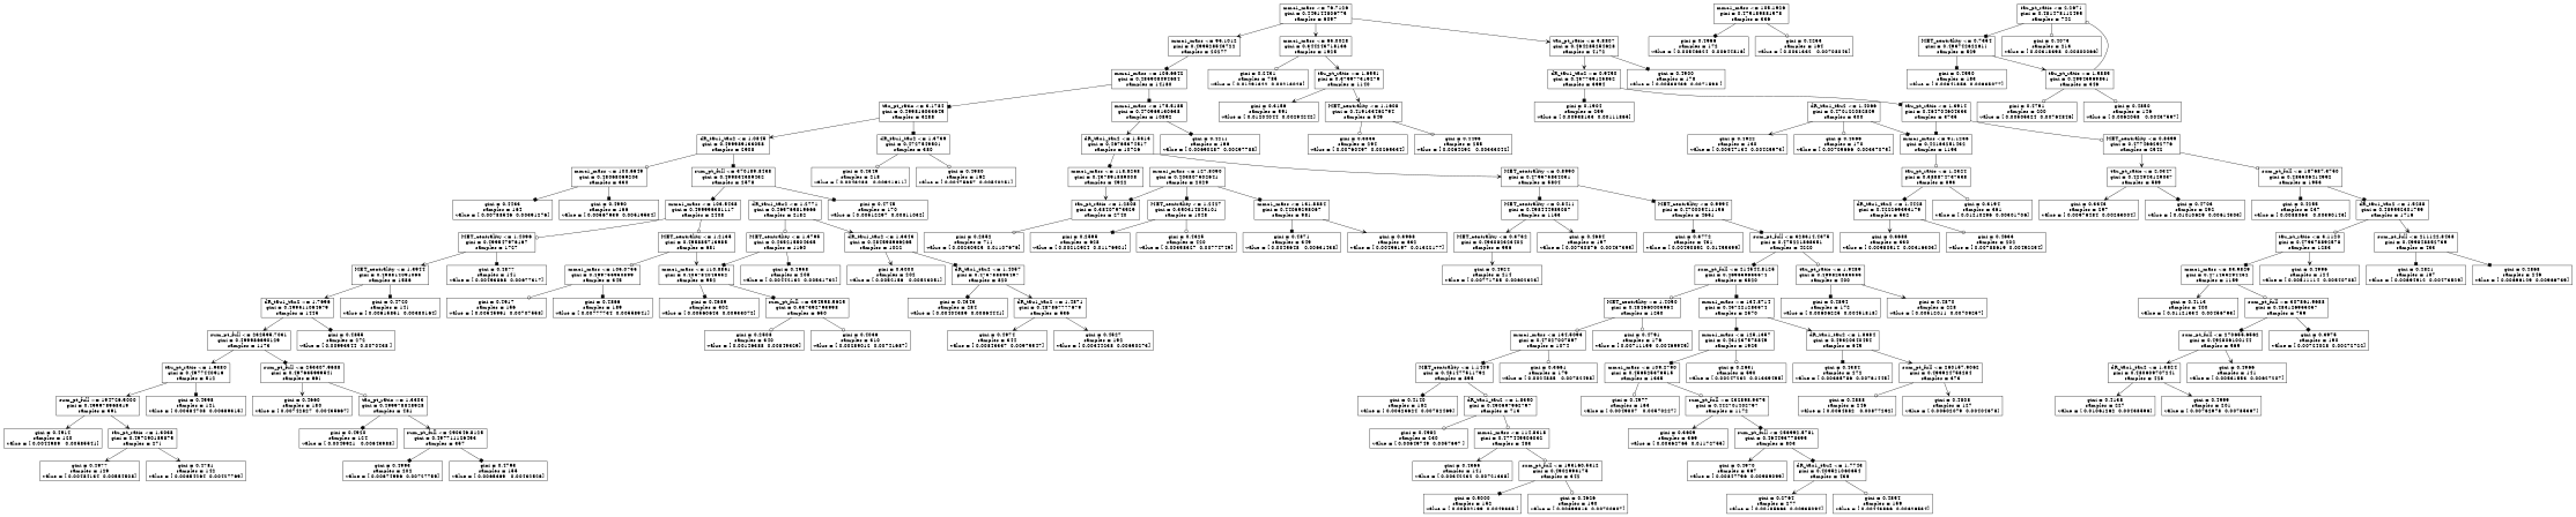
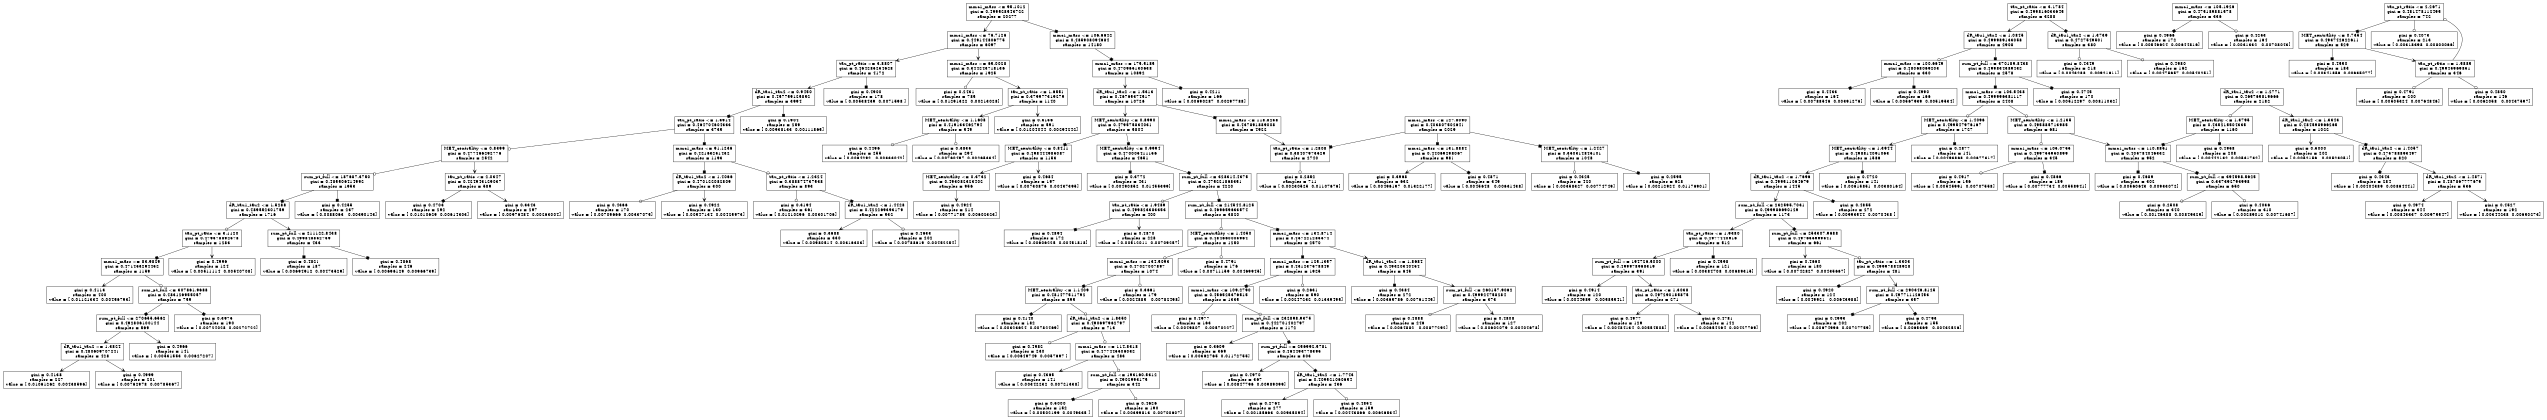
  digraph {
    node [shape=box]
    edge [arrowhead=box]
    n1 [label="mmc1_mass <= 95.1012\ngini = 0.499528543722\nsamples = 20277"]
    n2 [label="mmc1_mass <= 76.7126\ngini = 0.449144806775\nsamples = 6097"]
    n3 [label="mmc1_mass <= 106.6642\ngini = 0.485908094684\nsamples = 14180"]
    n4 [label="mmc1_mass <= 65.0028\ngini = 0.344243718136\nsamples = 1925"]
    n5 [label="tau_pt_ratio <= 3.8807\ngini = 0.464285254628\nsamples = 4172"]
    n6 [label="tau_pt_ratio <= 3.1784\ngini = 0.499816033645\nsamples = 3288"]
    n7 [label="mmc1_mass <= 175.5185\ngini = 0.470965130638\nsamples = 10892"]
    n8 [label="gini = 0.2431\nsamples = 785\nvalue = [ 0.01291322  0.00213028]"]
    n9 [label="tau_pt_ratio <= 1.6551\ngini = 0.379977319279\nsamples = 1140"]
    n10 [label="dR_tau1_tau2 <= 0.9450\ngini = 0.457759125852\nsamples = 3994"]
    n11 [label="gini = 0.4900\nsamples = 178\nvalue = [ 0.00538439  0.0071598 ]"]
    n12 [label="gini = 0.3156\nsamples = 591\nvalue = [ 0.01204044  0.00294242]"]
    n13 [label="MET_centrality <= 1.1608\ngini = 0.419133462794\nsamples = 549"]
    n14 [label="gini = 0.3835\nsamples = 294\nvalue = [ 0.00760497  0.00265334]"]
    n15 [label="gini = 0.4496\nsamples = 255\nvalue = [ 0.0064292   0.00333042]"]
    n16 [label="gini = 0.1904\nsamples = 259\nvalue = [ 0.00938133  0.00111865]"]
    n17 [label="tau_pt_ratio <= 1.3914\ngini = 0.464704604333\nsamples = 3735"]
    n18 [label="mmc1_mass <= 91.1236\ngini = 0.42163251432\nsamples = 1193"]
    n19 [label="MET_centrality <= 0.8399\ngini = 0.477466292776\nsamples = 2542"]
    n20 [label="tau_pt_ratio <= 1.2324\ngini = 0.388874737538\nsamples = 893"]
    n21 [label="dR_tau1_tau2 <= 1.4066\ngini = 0.470122082809\nsamples = 300"]
    n22 [label="tau_pt_ratio <= 2.0347\ngini = 0.424943129037\nsamples = 589"]
    n23 [label="sum_pt_full <= 187687.3750\ngini = 0.485506414992\nsamples = 1953"]
    n24 [label="dR_tau1_tau2 <= 1.4428\ngini = 0.422269393179\nsamples = 532"]
    n25 [label="gini = 0.3194\nsamples = 361\nvalue = [ 0.01210296  0.00301706]"]
    n26 [label="gini = 0.4922\nsamples = 130\nvalue = [ 0.00547134  0.00425973]"]
    n27 [label="gini = 0.4366\nsamples = 170\nvalue = [ 0.00709666  0.00337075]"]
    n28 [label="gini = 0.3688\nsamples = 330\nvalue = [ 0.00980514  0.00316303]"]
    n29 [label="gini = 0.4633\nsamples = 202\nvalue = [ 0.00788619  0.00452254]"]
    n30 [label="gini = 0.3343\nsamples = 297\nvalue = [ 0.00976484  0.00263004]"]
    n31 [label="gini = 0.4703\nsamples = 292\nvalue = [ 0.01010629  0.00614303]"]
    n32 [label="gini = 0.4255\nsamples = 237\nvalue = [ 0.0088063   0.00390143]"]
    n33 [label="dR_tau1_tau2 <= 1.5288\ngini = 0.489552301759\nsamples = 1716"]
    n34 [label="tau_pt_ratio <= 3.1120\ngini = 0.479378892578\nsamples = 1283"]
    n35 [label="sum_pt_full <= 211122.8438\ngini = 0.499848852739\nsamples = 433"]
    n36 [label="mmc1_mass <= 83.9829\ngini = 0.471453294452\nsamples = 1159"]
    n37 [label="gini = 0.4996\nsamples = 124\nvalue = [ 0.00511114  0.00540708]"]
    n38 [label="gini = 0.4821\nsamples = 187\nvalue = [ 0.00694912  0.00473529]"]
    n39 [label="gini = 0.4868\nsamples = 246\nvalue = [ 0.00696129  0.00966739]"]
    n40 [label="gini = 0.4113\nsamples = 400\nvalue = [ 0.01121334  0.00456793]"]
    n41 [label="sum_pt_full <= 307861.9688\ngini = 0.483126955057\nsamples = 759"]
    n42 [label="sum_pt_full <= 270655.6562\ngini = 0.492806100144\nsamples = 569"]
    n43 [label="gini = 0.3975\nsamples = 190\nvalue = [ 0.00724028  0.00272722]"]
    n44 [label="dR_tau1_tau2 <= 1.3824\ngini = 0.480609707241\nsamples = 428"]
    n45 [label="gini = 0.4966\nsamples = 141\nvalue = [ 0.00531553  0.00627207]"]
    n46 [label="gini = 0.4138\nsamples = 227\nvalue = [ 0.01061262  0.00438596]"]
    n47 [label="gini = 0.4999\nsamples = 201\nvalue = [ 0.00762978  0.00785367]"]
    n48 [label="dR_tau1_tau2 <= 1.0845\ngini = 0.499989133058\nsamples = 2908"]
    n49 [label="dR_tau1_tau2 <= 1.3739\ngini = 0.4727549501\nsamples = 380"]
    n50 [label="dR_tau1_tau2 <= 1.5313\ngini = 0.46765374517\nsamples = 10726"]
    n51 [label="gini = 0.4211\nsamples = 166\nvalue = [ 0.00690287  0.00297788]"]
    n52 [label="mmc1_mass <= 100.6649\ngini = 0.48068069203\nsamples = 330"]
    n53 [label="sum_pt_full <= 370189.8438\ngini = 0.499834389432\nsamples = 2578"]
    n54 [label="gini = 0.4349\nsamples = 218\nvalue = [ 0.0043288   0.00921611]"]
    n55 [label="gini = 0.4980\nsamples = 162\nvalue = [ 0.00475657  0.00540251]"]
    n56 [label="gini = 0.4433\nsamples = 164\nvalue = [ 0.00788546  0.00391276]"]
    n57 [label="gini = 0.4990\nsamples = 166\nvalue = [ 0.00567939  0.00519534]"]
    n58 [label="mmc1_mass <= 103.5438\ngini = 0.499996381117\nsamples = 2408"]
    n59 [label="gini = 0.4745\nsamples = 170\nvalue = [ 0.00512297  0.00811032]"]
    n60 [label="MET_centrality <= 1.4096\ngini = 0.499547976167\nsamples = 1727"]
    n61 [label="MET_centrality <= 1.2135\ngini = 0.495885713985\nsamples = 681"]
    n62 [label="MET_centrality <= 1.3944\ngini = 0.498814091063\nsamples = 1586"]
    n63 [label="gini = 0.4877\nsamples = 141\nvalue = [ 0.00493868  0.00677317]"]
    n64 [label="mmc1_mass <= 105.0755\ngini = 0.499755950899\nsamples = 345"]
    n65 [label="mmc1_mass <= 110.8851\ngini = 0.405784046332\nsamples = 952"]
    n66 [label="dR_tau1_tau2 <= 1.7696\ngini = 0.499511064679\nsamples = 1445"]
    n67 [label="gini = 0.4720\nsamples = 141\nvalue = [ 0.00615851  0.00380164]"]
    n68 [label="sum_pt_full <= 232595.7031\ngini = 0.499986690129\nsamples = 1173"]
    n69 [label="gini = 0.4855\nsamples = 272\nvalue = [ 0.00993544  0.0070438 ]"]
    n70 [label="tau_pt_ratio <= 1.9380\ngini = 0.4977440916\nsamples = 512"]
    n71 [label="sum_pt_full <= 253307.9688\ngini = 0.497635999541\nsamples = 661"]
    n72 [label="sum_pt_full <= 194726.5000\ngini = 0.499978968319\nsamples = 391"]
    n73 [label="gini = 0.4598\nsamples = 121\nvalue = [ 0.00384708  0.00689315]"]
    n74 [label="gini = 0.4660\nsamples = 180\nvalue = [ 0.00742827  0.00435667]"]
    n75 [label="tau_pt_ratio <= 1.3303\ngini = 0.499978848928\nsamples = 481"]
    n76 [label="gini = 0.4914\nsamples = 120\nvalue = [ 0.0044989   0.00585541]"]
    n77 [label="tau_pt_ratio <= 1.3038\ngini = 0.497290185875\nsamples = 271"]
    n78 [label="gini = 0.4977\nsamples = 129\nvalue = [ 0.00484134  0.00554508]"]
    n79 [label="gini = 0.4781\nsamples = 142\nvalue = [ 0.00654264  0.00427769]"]
    n80 [label="gini = 0.4920\nsamples = 124\nvalue = [ 0.0049921   0.00643988]"]
    n81 [label="sum_pt_full <= 290346.8125\ngini = 0.497711126453\nsamples = 357"]
    n82 [label="gini = 0.4993\nsamples = 202\nvalue = [ 0.00674996  0.00727759]"]
    n83 [label="gini = 0.4793\nsamples = 155\nvalue = [ 0.0065369   0.00432526]"]
    n84 [label="gini = 0.4917\nsamples = 156\nvalue = [ 0.00545991  0.00707558]"]
    n85 [label="gini = 0.4866\nsamples = 189\nvalue = [ 0.00777734  0.00558941]"]
    n86 [label="mmc1_mass <= 105.1926\ngini = 0.475189881578\nsamples = 336"]
    n87 [label="gini = 0.4966\nsamples = 172\nvalue = [ 0.00546624  0.00644816]"]
    n88 [label="gini = 0.4253\nsamples = 164\nvalue = [ 0.0031332   0.00708043]"]
    n89 [label="mmc1_mass <= 118.8258\ngini = 0.437891889008\nsamples = 4922"]
    n90 [label="MET_centrality <= 0.8990\ngini = 0.479575834031\nsamples = 5804"]
    n91 [label="tau_pt_ratio <= 1.2808\ngini = 0.38407973529\nsamples = 2740"]
    n92 [label="MET_centrality <= 0.8411\ngini = 0.498444985087\nsamples = 1153"]
    n93 [label="MET_centrality <= 0.9994\ngini = 0.470005411156\nsamples = 4651"]
    n94 [label="dR_tau1_tau2 <= 1.2771\ngini = 0.465765819666\nsamples = 2182"]
    n95 [label="MET_centrality <= 1.3795\ngini = 0.435215504335\nsamples = 1160"]
    n96 [label="dR_tau1_tau2 <= 1.3343\ngini = 0.484598966265\nsamples = 1022"]
    n97 [label="gini = 0.2852\nsamples = 711\nvalue = [ 0.00230525  0.01107676]"]
    n98 [label="gini = 0.4958\nsamples = 208\nvalue = [ 0.00442132  0.00531732]"]
    n99 [label="gini = 0.5000\nsamples = 202\nvalue = [ 0.0052156   0.00523051]"]
    n100 [label="dR_tau1_tau2 <= 1.4057\ngini = 0.475788893497\nsamples = 820"]
    n101 [label="gini = 0.4689\nsamples = 302\nvalue = [ 0.00560643  0.00933072]"]
    n102 [label="sum_pt_full <= 394598.5625\ngini = 0.337392793998\nsamples = 650"]
    n103 [label="gini = 0.2508\nsamples = 340\nvalue = [ 0.00146388  0.00849329]"]
    n104 [label="gini = 0.4036\nsamples = 310\nvalue = [ 0.00289012  0.00741687]"]
    n105 [label="gini = 0.4343\nsamples = 284\nvalue = [ 0.00404389  0.00864441]"]
    n106 [label="dR_tau1_tau2 <= 1.4871\ngini = 0.487867777679\nsamples = 536"]
    n107 [label="gini = 0.4974\nsamples = 344\nvalue = [ 0.00843337  0.00975547]"]
    n108 [label="gini = 0.4527\nsamples = 192\nvalue = [ 0.00344238  0.00650273]"]
    n109 [label="mmc1_mass <= 127.8090\ngini = 0.403807502641\nsamples = 2029"]
    n110 [label="MET_centrality <= 1.2427\ngini = 0.350314845101\nsamples = 1048"]
    n111 [label="mmc1_mass <= 131.8884\ngini = 0.44069298067\nsamples = 981"]
    n112 [label="gini = 0.2595\nsamples = 628\nvalue = [ 0.00212924  0.01176901]"]
    n113 [label="gini = 0.4325\nsamples = 420\nvalue = [ 0.00358327  0.00774749]"]
    n114 [label="gini = 0.4871\nsamples = 349\nvalue = [ 0.0045648   0.00631438]"]
    n115 [label="gini = 0.3968\nsamples = 632\nvalue = [ 0.00496197  0.01322177]"]
    n116 [label="MET_centrality <= 0.3732\ngini = 0.493082323402\nsamples = 956"]
    n117 [label="gini = 0.4684\nsamples = 197\nvalue = [ 0.00730876  0.00437395]"]
    n118 [label="gini = 0.3772\nsamples = 431\nvalue = [ 0.00490852  0.01455399]"]
    n119 [label="sum_pt_full <= 328314.4375\ngini = 0.475221868351\nsamples = 4220"]
    n120 [label="gini = 0.4924\nsamples = 214\nvalue = [ 0.00771785  0.00602323]"]
    n121 [label="tau_pt_ratio <= 2.2671\ngini = 0.481478112495\nsamples = 742"]
    n122 [label="MET_centrality <= 0.7354\ngini = 0.493742622611\nsamples = 529"]
    n123 [label="gini = 0.4073\nsamples = 213\nvalue = [ 0.00318398  0.00800066]"]
    n124 [label="tau_pt_ratio <= 1.5885\ngini = 0.49945969851\nsamples = 346"]
    n125 [label="gini = 0.4550\nsamples = 183\nvalue = [ 0.00341856  0.00635077]"]
    n126 [label="gini = 0.4791\nsamples = 200\nvalue = [ 0.00505324  0.00764846]"]
    n127 [label="gini = 0.4850\nsamples = 146\nvalue = [ 0.0062058   0.00437597]"]
    n128 [label="sum_pt_full <= 214544.8125\ngini = 0.469659633574\nsamples = 3820"]
    n129 [label="tau_pt_ratio <= 1.9489\ngini = 0.499823383353\nsamples = 400"]
    n130 [label="MET_centrality <= 1.4050\ngini = 0.484660005964\nsamples = 1250"]
    n131 [label="mmc1_mass <= 134.8714\ngini = 0.457221283574\nsamples = 2570"]
    n132 [label="gini = 0.4894\nsamples = 172\nvalue = [ 0.00606225  0.00451818]"]
    n133 [label="gini = 0.4870\nsamples = 228\nvalue = [ 0.00512011  0.00709257]"]
    n134 [label="mmc1_mass <= 134.5093\ngini = 0.47027007897\nsamples = 1074"]
    n135 [label="gini = 0.4791\nsamples = 176\nvalue = [ 0.00711159  0.00469945]"]
    n136 [label="mmc1_mass <= 125.1357\ngini = 0.431237578849\nsamples = 1925"]
    n137 [label="dR_tau1_tau2 <= 1.8684\ngini = 0.49320340454\nsamples = 645"]
    n138 [label="MET_centrality <= 1.1409\ngini = 0.481477511792\nsamples = 895"]
    n139 [label="gini = 0.3661\nsamples = 179\nvalue = [ 0.0024885   0.00782498]"]
    n140 [label="gini = 0.4140\nsamples = 182\nvalue = [ 0.00323624  0.00782469]"]
    n141 [label="dR_tau1_tau2 <= 1.8350\ngini = 0.490697962797\nsamples = 713"]
    n142 [label="gini = 0.4982\nsamples = 230\nvalue = [ 0.00649749  0.0057697 ]"]
    n143 [label="mmc1_mass <= 114.8318\ngini = 0.477445506032\nsamples = 483"]
    n144 [label="gini = 0.4365\nsamples = 141\nvalue = [ 0.00342232  0.00721338]"]
    n145 [label="sum_pt_full <= 193160.5312\ngini = 0.4902993175\nsamples = 342"]
    n146 [label="gini = 0.5000\nsamples = 152\nvalue = [ 0.00502199  0.0049335 ]"]
    n147 [label="gini = 0.4626\nsamples = 190\nvalue = [ 0.00399813  0.00700607]"]
    n148 [label="mmc1_mass <= 109.2790\ngini = 0.456525376515\nsamples = 1335"]
    n149 [label="gini = 0.2631\nsamples = 590\nvalue = [ 0.00247232  0.01339495]"]
    n150 [label="gini = 0.4384\nsamples = 272\nvalue = [ 0.00365786  0.00761445]"]
    n151 [label="sum_pt_full <= 260157.9062\ngini = 0.499924758284\nsamples = 373"]
    n152 [label="gini = 0.4977\nsamples = 163\nvalue = [ 0.0049807   0.00570227]"]
    n153 [label="sum_pt_full <= 232898.9375\ngini = 0.442701402797\nsamples = 1172"]
    n154 [label="gini = 0.3609\nsamples = 369\nvalue = [ 0.00362765  0.01172755]"]
    n155 [label="sum_pt_full <= 256992.5781\ngini = 0.464493778395\nsamples = 803"]
    n156 [label="gini = 0.4970\nsamples = 367\nvalue = [ 0.00847796  0.00989099]"]
    n157 [label="dR_tau1_tau2 <= 1.7743\ngini = 0.409521060654\nsamples = 436"]
    n158 [label="gini = 0.2764\nsamples = 277\nvalue = [ 0.00185663  0.00935094]"]
    n159 [label="gini = 0.4854\nsamples = 159\nvalue = [ 0.00443866  0.00626534]"]
    n160 [label="gini = 0.4888\nsamples = 246\nvalue = [ 0.0064882   0.00877292]"]
    n161 [label="gini = 0.4808\nsamples = 127\nvalue = [ 0.00602079  0.00404678]"]
-   n2 -> n1 [arrowhead=vee]
+   n1 -> n2 [arrowhead=vee]
    n1 -> n3
    n2 -> n4 [arrowhead=vee]
    n2 -> n5 [arrowhead=vee]
-   n3 -> n6
    n3 -> n7
    n4 -> n8 [arrowhead=odot]
    n4 -> n9 [arrowhead=vee]
    n5 -> n10 [arrowhead=vee]
    n5 -> n11
    n6 -> n48 [arrowhead=vee]
    n6 -> n49
    n7 -> n50 [arrowhead=vee]
    n7 -> n51
    n9 -> n12 [arrowhead=vee]
    n9 -> n13 [arrowhead=vee]
    n10 -> n16
    n10 -> n17
    n13 -> n14 [arrowhead=odot]
    n13 -> n15 [arrowhead=odot]
    n17 -> n18
    n17 -> n19 [arrowhead=odot]
    n18 -> n20 [arrowhead=odot]
-   n21 -> n18
+   n18 -> n21
    n19 -> n22 [arrowhead=vee]
    n19 -> n23 [arrowhead=odot]
    n20 -> n24
    n20 -> n25 [arrowhead=odot]
    n21 -> n26 [arrowhead=vee]
    n21 -> n27 [arrowhead=odot]
    n22 -> n30 [arrowhead=vee]
    n22 -> n31
    n23 -> n32
    n23 -> n33
    n24 -> n28 [arrowhead=vee]
    n24 -> n29 [arrowhead=odot]
    n33 -> n34 [arrowhead=odot]
    n33 -> n35 [arrowhead=vee]
    n34 -> n36
    n34 -> n37 [arrowhead=vee]
    n35 -> n38
    n35 -> n39
    n36 -> n40 [arrowhead=vee]
    n36 -> n41 [arrowhead=odot]
    n41 -> n42
    n41 -> n43
    n42 -> n44 [arrowhead=vee]
    n42 -> n45 [arrowhead=vee]
    n44 -> n46 [arrowhead=vee]
    n44 -> n47 [arrowhead=vee]
    n48 -> n52 [arrowhead=odot]
    n48 -> n53
    n49 -> n54 [arrowhead=odot]
    n49 -> n55 [arrowhead=odot]
    n50 -> n89
    n50 -> n90 [arrowhead=vee]
    n52 -> n56
    n52 -> n57
    n53 -> n58
    n53 -> n59
    n58 -> n60 [arrowhead=odot]
    n58 -> n61 [arrowhead=odot]
    n60 -> n62 [arrowhead=vee]
    n60 -> n63
    n61 -> n64 [arrowhead=odot]
    n61 -> n65 [arrowhead=vee]
    n62 -> n66 [arrowhead=vee]
    n62 -> n67
    n64 -> n84 [arrowhead=odot]
    n64 -> n85
    n65 -> n101
    n65 -> n102
    n66 -> n68 [arrowhead=vee]
    n66 -> n69
    n68 -> n70 [arrowhead=vee]
    n68 -> n71
    n70 -> n72 [arrowhead=vee]
    n70 -> n73
    n71 -> n74 [arrowhead=vee]
    n71 -> n75 [arrowhead=odot]
    n72 -> n76 [arrowhead=vee]
    n72 -> n77 [arrowhead=vee]
    n75 -> n80
    n75 -> n81 [arrowhead=vee]
    n77 -> n78 [arrowhead=vee]
    n77 -> n79 [arrowhead=vee]
    n81 -> n82
    n81 -> n83
    n86 -> n87
    n86 -> n88 [arrowhead=odot]
    n89 -> n91 [arrowhead=vee]
    n90 -> n92
    n90 -> n93
    n91 -> n97 [arrowhead=odot]
    n92 -> n116 [arrowhead=vee]
    n92 -> n117 [arrowhead=vee]
    n93 -> n118
    n93 -> n119
    n94 -> n95 [arrowhead=odot]
    n94 -> n96 [arrowhead=vee]
    n95 -> n65
    n95 -> n98
    n96 -> n99 [arrowhead=vee]
    n96 -> n100
    n100 -> n105
    n100 -> n106 [arrowhead=vee]
    n102 -> n103 [arrowhead=odot]
    n102 -> n104 [arrowhead=odot]
    n106 -> n107 [arrowhead=vee]
    n106 -> n108 [arrowhead=vee]
    n109 -> n91
    n109 -> n110
    n109 -> n111
    n110 -> n112
    n110 -> n113 [arrowhead=odot]
    n111 -> n114
    n111 -> n115 [arrowhead=vee]
    n116 -> n120 [arrowhead=vee]
    n119 -> n128
    n119 -> n129 [arrowhead=odot]
    n121 -> n122
    n121 -> n123 [arrowhead=odot]
    n122 -> n124 [arrowhead=vee]
    n122 -> n125
    n124 -> n121 [arrowhead=odot]
    n124 -> n126 [arrowhead=odot]
    n124 -> n127 [arrowhead=odot]
    n128 -> n130 [arrowhead=odot]
    n128 -> n131
    n129 -> n132
    n129 -> n133 [arrowhead=vee]
    n130 -> n134 [arrowhead=odot]
    n130 -> n135 [arrowhead=odot]
    n131 -> n136
    n131 -> n137 [arrowhead=vee]
    n134 -> n138
    n134 -> n139 [arrowhead=odot]
    n136 -> n148
    n136 -> n149 [arrowhead=odot]
    n137 -> n150
    n137 -> n151 [arrowhead=vee]
    n138 -> n140
    n138 -> n141 [arrowhead=odot]
    n141 -> n142 [arrowhead=odot]
    n141 -> n143 [arrowhead=odot]
    n143 -> n144 [arrowhead=vee]
    n143 -> n145 [arrowhead=odot]
    n145 -> n146
    n145 -> n147 [arrowhead=odot]
    n148 -> n152 [arrowhead=odot]
    n148 -> n153 [arrowhead=odot]
    n151 -> n160 [arrowhead=odot]
    n151 -> n161 [arrowhead=vee]
    n153 -> n154 [arrowhead=vee]
    n153 -> n155
    n155 -> n156 [arrowhead=vee]
    n155 -> n157
    n157 -> n158 [arrowhead=vee]
    n157 -> n159 [arrowhead=odot]
  }
